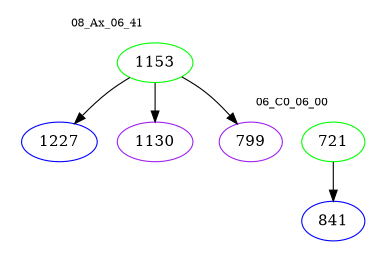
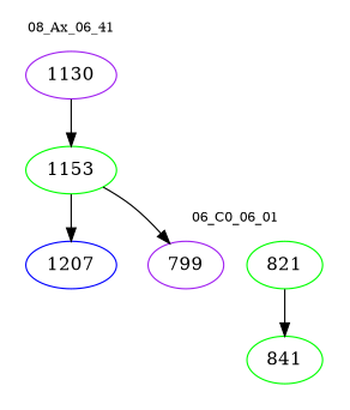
  digraph {
    node [color=green]
    edge [color=black]
    n1 [label=1153]
-   n2 [color=blue label=1227]
+   n2 [color=blue label=1207]
    n3 [color=purple label=1130]
-   n4 [label=721]
-   n5 [color=blue label=841]
+   n4 [label=821]
+   n5 [label=841]
    n6 [color=purple label=799]
    subgraph cluster_1 {
      color=white
      fontsize=10
      label="08_Ax_06_41"
      n1
      n2
      n3
    }
    subgraph cluster_2 {
      color=white
      fontsize=10
-     label="06_C0_06_00"
+     label="06_C0_06_01"
      n4
      n5
      n6
    }
    n1 -> n2
-   n1 -> n3
+   n3 -> n1
    n1 -> n6
    n4 -> n5
  }
